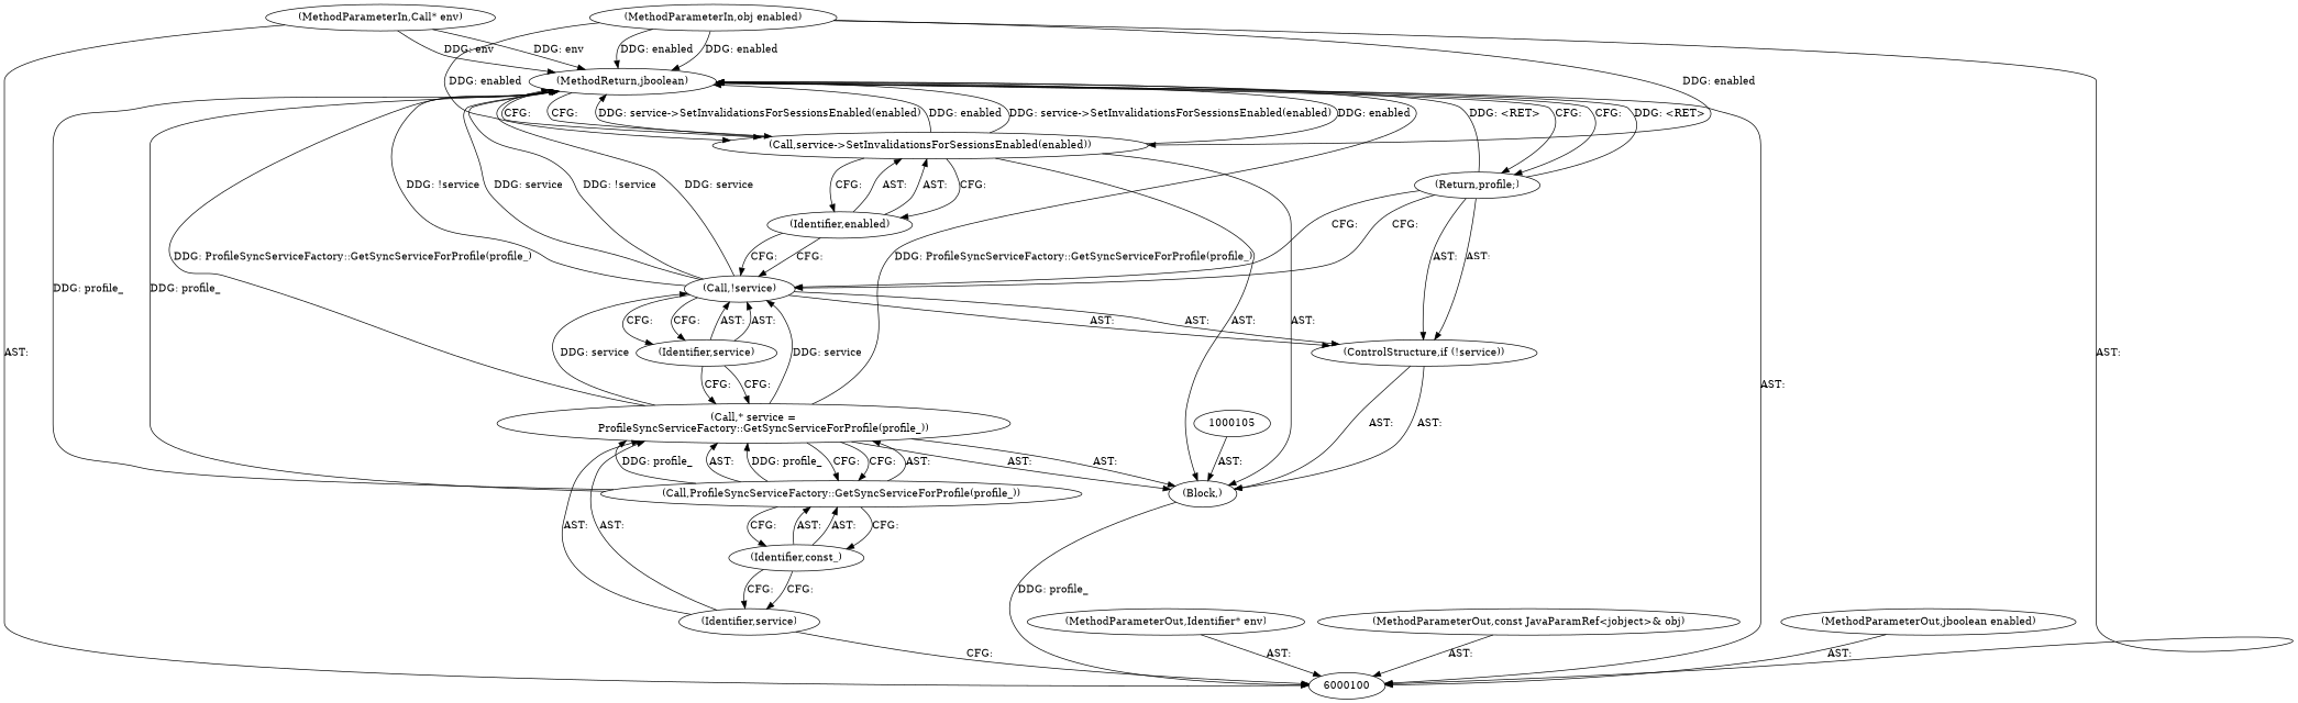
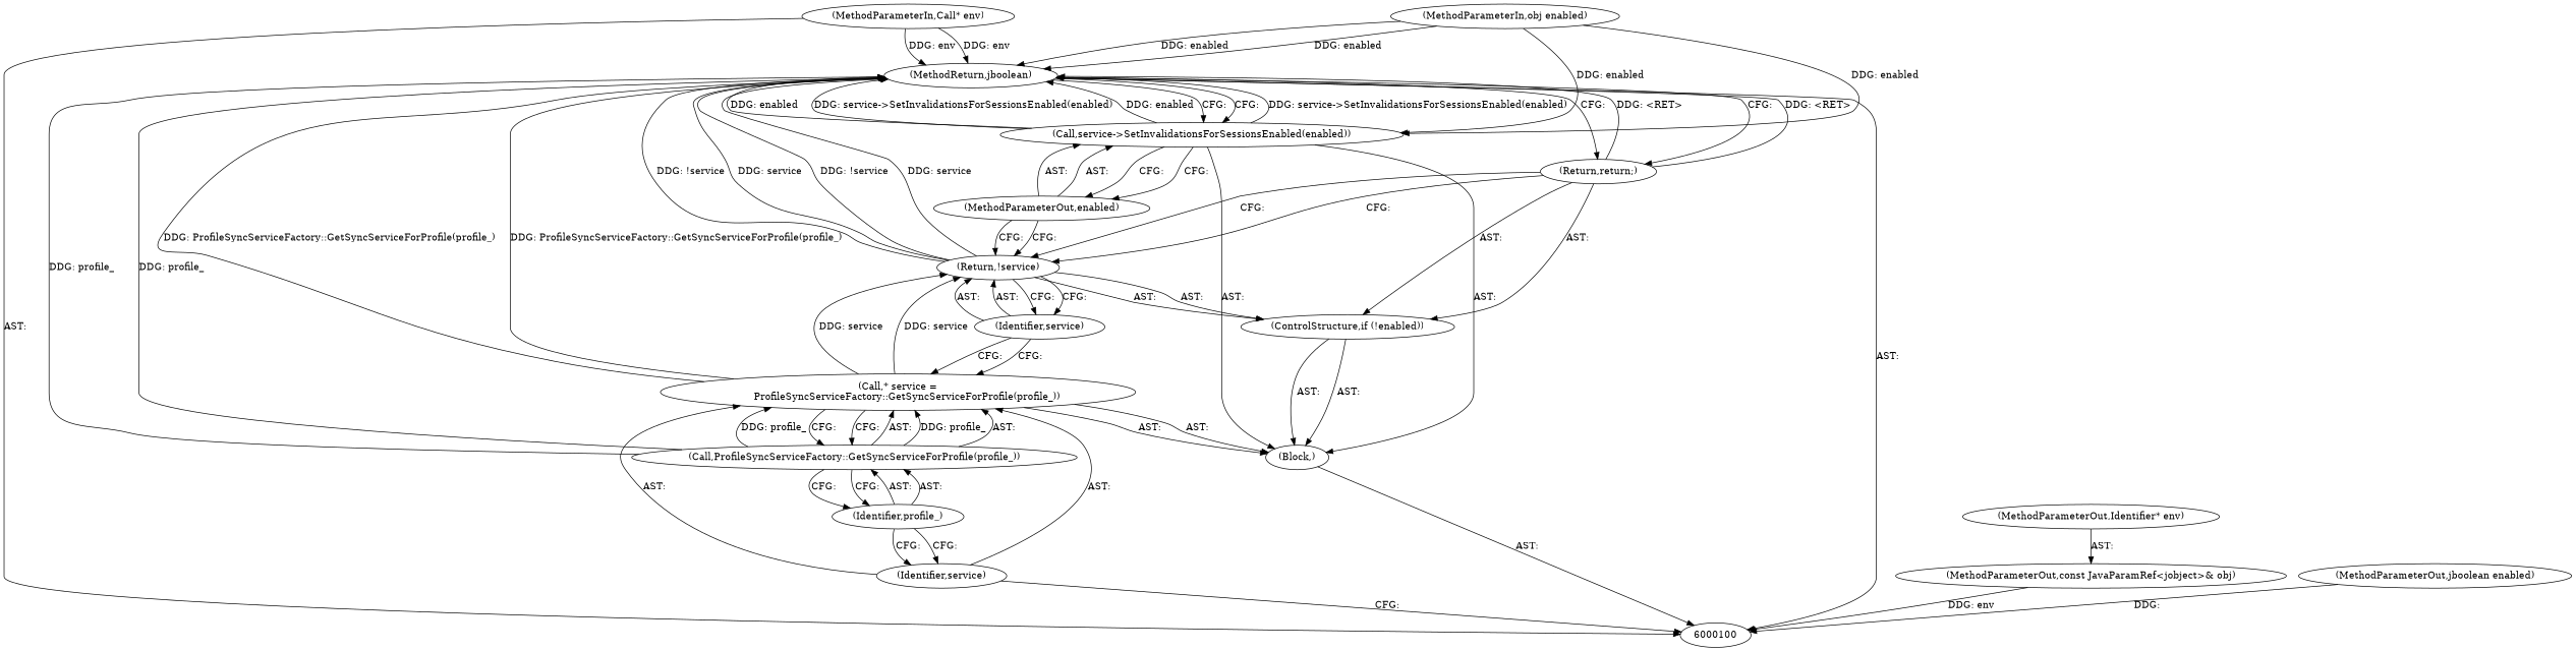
  digraph {
    n1 [label="(MethodReturn,jboolean)"]
    n2 [label="(Call,service->SetInvalidationsForSessionsEnabled(enabled))"]
-   n3 [label="(Return,profile;)"]
+   n3 [label="(Return,return;)"]
    n4 [label=6000100]
-   n5 [label="(Identifier,enabled)"]
+   n5 [label="(MethodParameterOut,enabled)"]
    n6 [label="(Block,)"]
-   n7 [label="(Call,!service)"]
-   n8 [label="(ControlStructure,if (!service))"]
+   n7 [label="(Return,!service)"]
+   n8 [label="(ControlStructure,if (!enabled))"]
    n9 [label="(Identifier,service)"]
    n10 [label="(MethodParameterIn,Call* env)"]
    n11 [label="(MethodParameterOut,Identifier* env)"]
    n12 [label="(MethodParameterOut,const JavaParamRef<jobject>& obj)"]
    n13 [label="(MethodParameterIn,obj enabled)"]
    n14 [label="(MethodParameterOut,jboolean enabled)"]
    n15 [label="(Call,* service =\n      ProfileSyncServiceFactory::GetSyncServiceForProfile(profile_))"]
    n16 [label="(Call,ProfileSyncServiceFactory::GetSyncServiceForProfile(profile_))"]
-   n17 [label="(Identifier,const_)"]
+   n17 [label="(Identifier,profile_)"]
    n18 [label="(Identifier,service)"]
-   1000105
    n1 -> n2 [label="CFG: "]
    n1 -> n2 [label="CFG: "]
    n1 -> n3 [label="CFG: "]
    n1 -> n3 [label="CFG: "]
    n1 -> n4 [label="AST: "]
    n2 -> n1 [label="DDG: service->SetInvalidationsForSessionsEnabled(enabled)"]
    n2 -> n1 [label="DDG: enabled"]
    n2 -> n1 [label="DDG: service->SetInvalidationsForSessionsEnabled(enabled)"]
    n2 -> n1 [label="DDG: enabled"]
    n2 -> n5 [label="CFG: "]
    n2 -> n5 [label="CFG: "]
    n2 -> n6 [label="AST: "]
    n2 -> n6 [label="AST: "]
    n3 -> n1 [label="DDG: <RET>"]
    n3 -> n1 [label="DDG: <RET>"]
    n3 -> n7 [label="CFG: "]
    n3 -> n7 [label="CFG: "]
    n3 -> n8 [label="AST: "]
    n3 -> n8 [label="AST: "]
    n5 -> n2 [label="AST: "]
    n5 -> n2 [label="AST: "]
    n5 -> n7 [label="CFG: "]
    n5 -> n7 [label="CFG: "]
-   n6 -> n4 [label="DDG: profile_"]
+   n6 -> n4 [label="AST: "]
    n7 -> n1 [label="DDG: !service"]
    n7 -> n1 [label="DDG: service"]
    n7 -> n1 [label="DDG: !service"]
    n7 -> n1 [label="DDG: service"]
    n7 -> n8 [label="AST: "]
    n7 -> n8 [label="AST: "]
    n7 -> n9 [label="CFG: "]
    n7 -> n9 [label="CFG: "]
    n8 -> n6 [label="AST: "]
    n8 -> n6 [label="AST: "]
    n9 -> n7 [label="AST: "]
    n9 -> n7 [label="AST: "]
    n9 -> n15 [label="CFG: "]
    n9 -> n15 [label="CFG: "]
    n10 -> n1 [label="DDG: env"]
    n10 -> n1 [label="DDG: env"]
    n10 -> n4 [label="AST: "]
-   n11 -> n4 [label="AST: "]
-   n12 -> n4 [label="AST: "]
+   n11 -> n12 [label="AST: "]
+   n12 -> n4 [label="DDG: env"]
    n13 -> n1 [label="DDG: enabled"]
    n13 -> n1 [label="DDG: enabled"]
    n13 -> n2 [label="DDG: enabled"]
    n13 -> n2 [label="DDG: enabled"]
-   n13 -> n4 [label="AST: "]
-   n14 -> n4 [label="AST: "]
+   n14 -> n4 [label="DDG: "]
    n15 -> n1 [label="DDG: ProfileSyncServiceFactory::GetSyncServiceForProfile(profile_)"]
    n15 -> n1 [label="DDG: ProfileSyncServiceFactory::GetSyncServiceForProfile(profile_)"]
    n15 -> n6 [label="AST: "]
    n15 -> n6 [label="AST: "]
    n15 -> n7 [label="DDG: service"]
    n15 -> n7 [label="DDG: service"]
    n15 -> n16 [label="CFG: "]
    n15 -> n16 [label="CFG: "]
    n16 -> n1 [label="DDG: profile_"]
    n16 -> n1 [label="DDG: profile_"]
    n16 -> n15 [label="AST: "]
    n16 -> n15 [label="DDG: profile_"]
    n16 -> n15 [label="AST: "]
    n16 -> n15 [label="DDG: profile_"]
    n16 -> n17 [label="CFG: "]
    n16 -> n17 [label="CFG: "]
    n17 -> n16 [label="AST: "]
    n17 -> n16 [label="AST: "]
    n17 -> n18 [label="CFG: "]
    n17 -> n18 [label="CFG: "]
    n18 -> n4 [label="CFG: "]
    n18 -> n15 [label="AST: "]
    n18 -> n15 [label="AST: "]
-   1000105 -> n6 [label="AST: "]
  }
